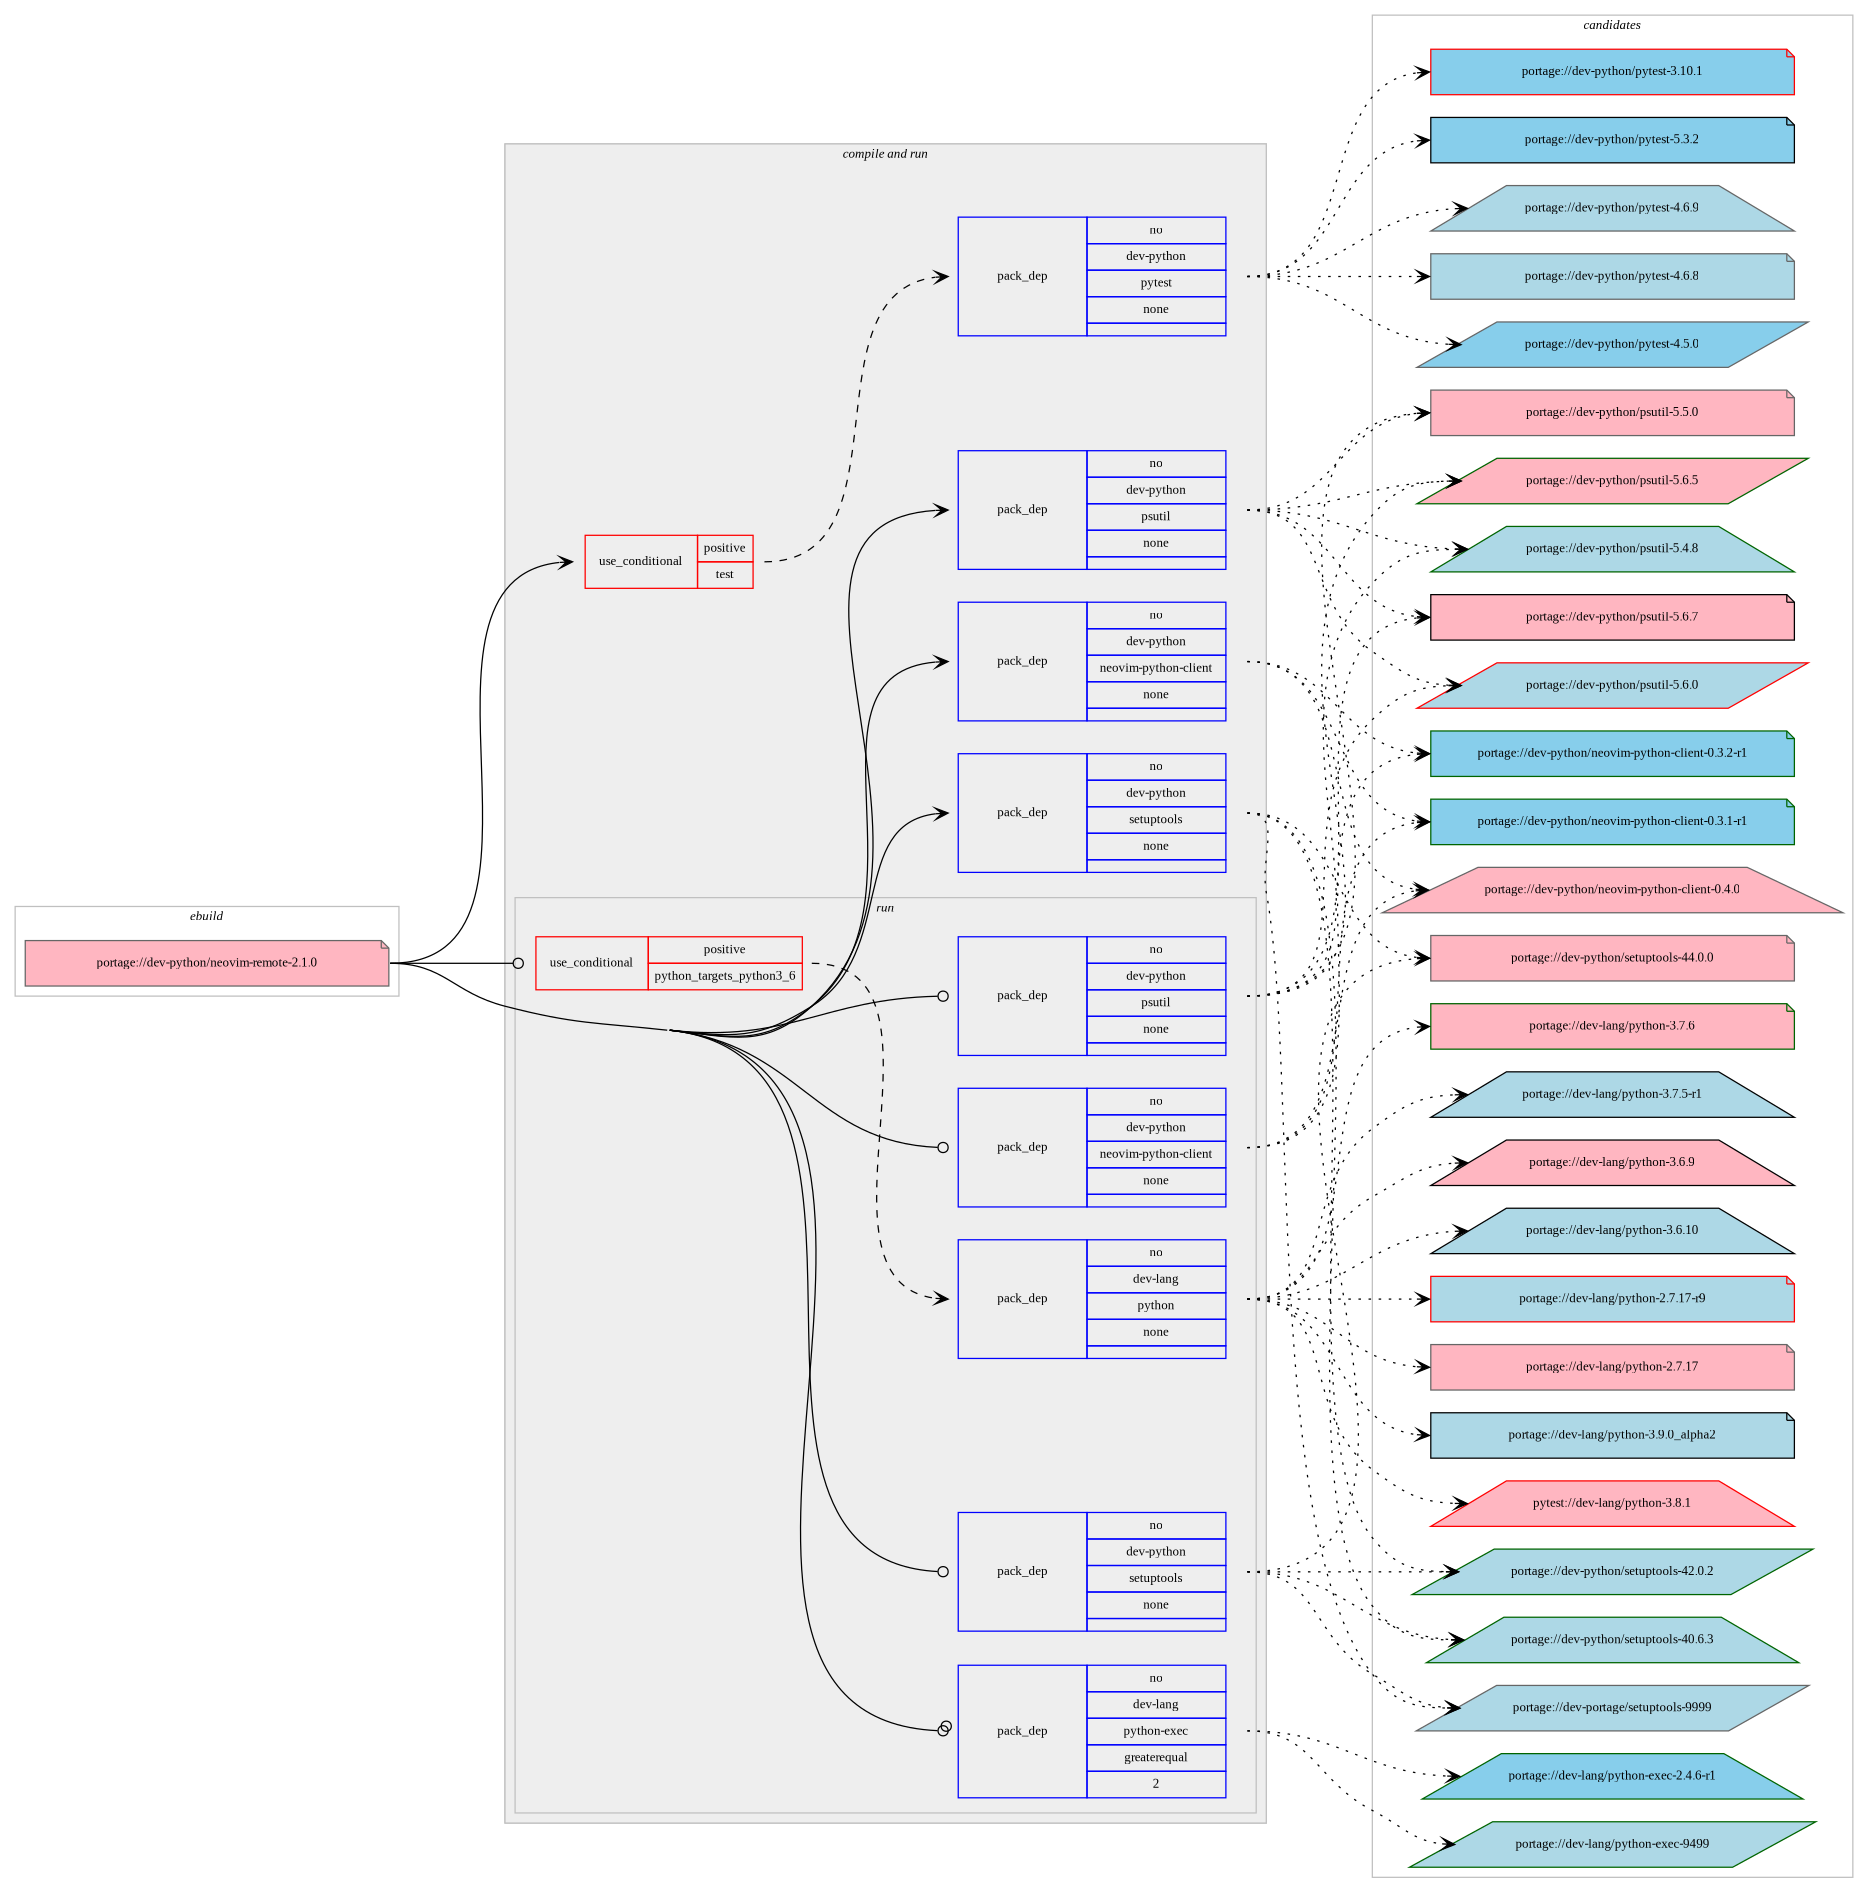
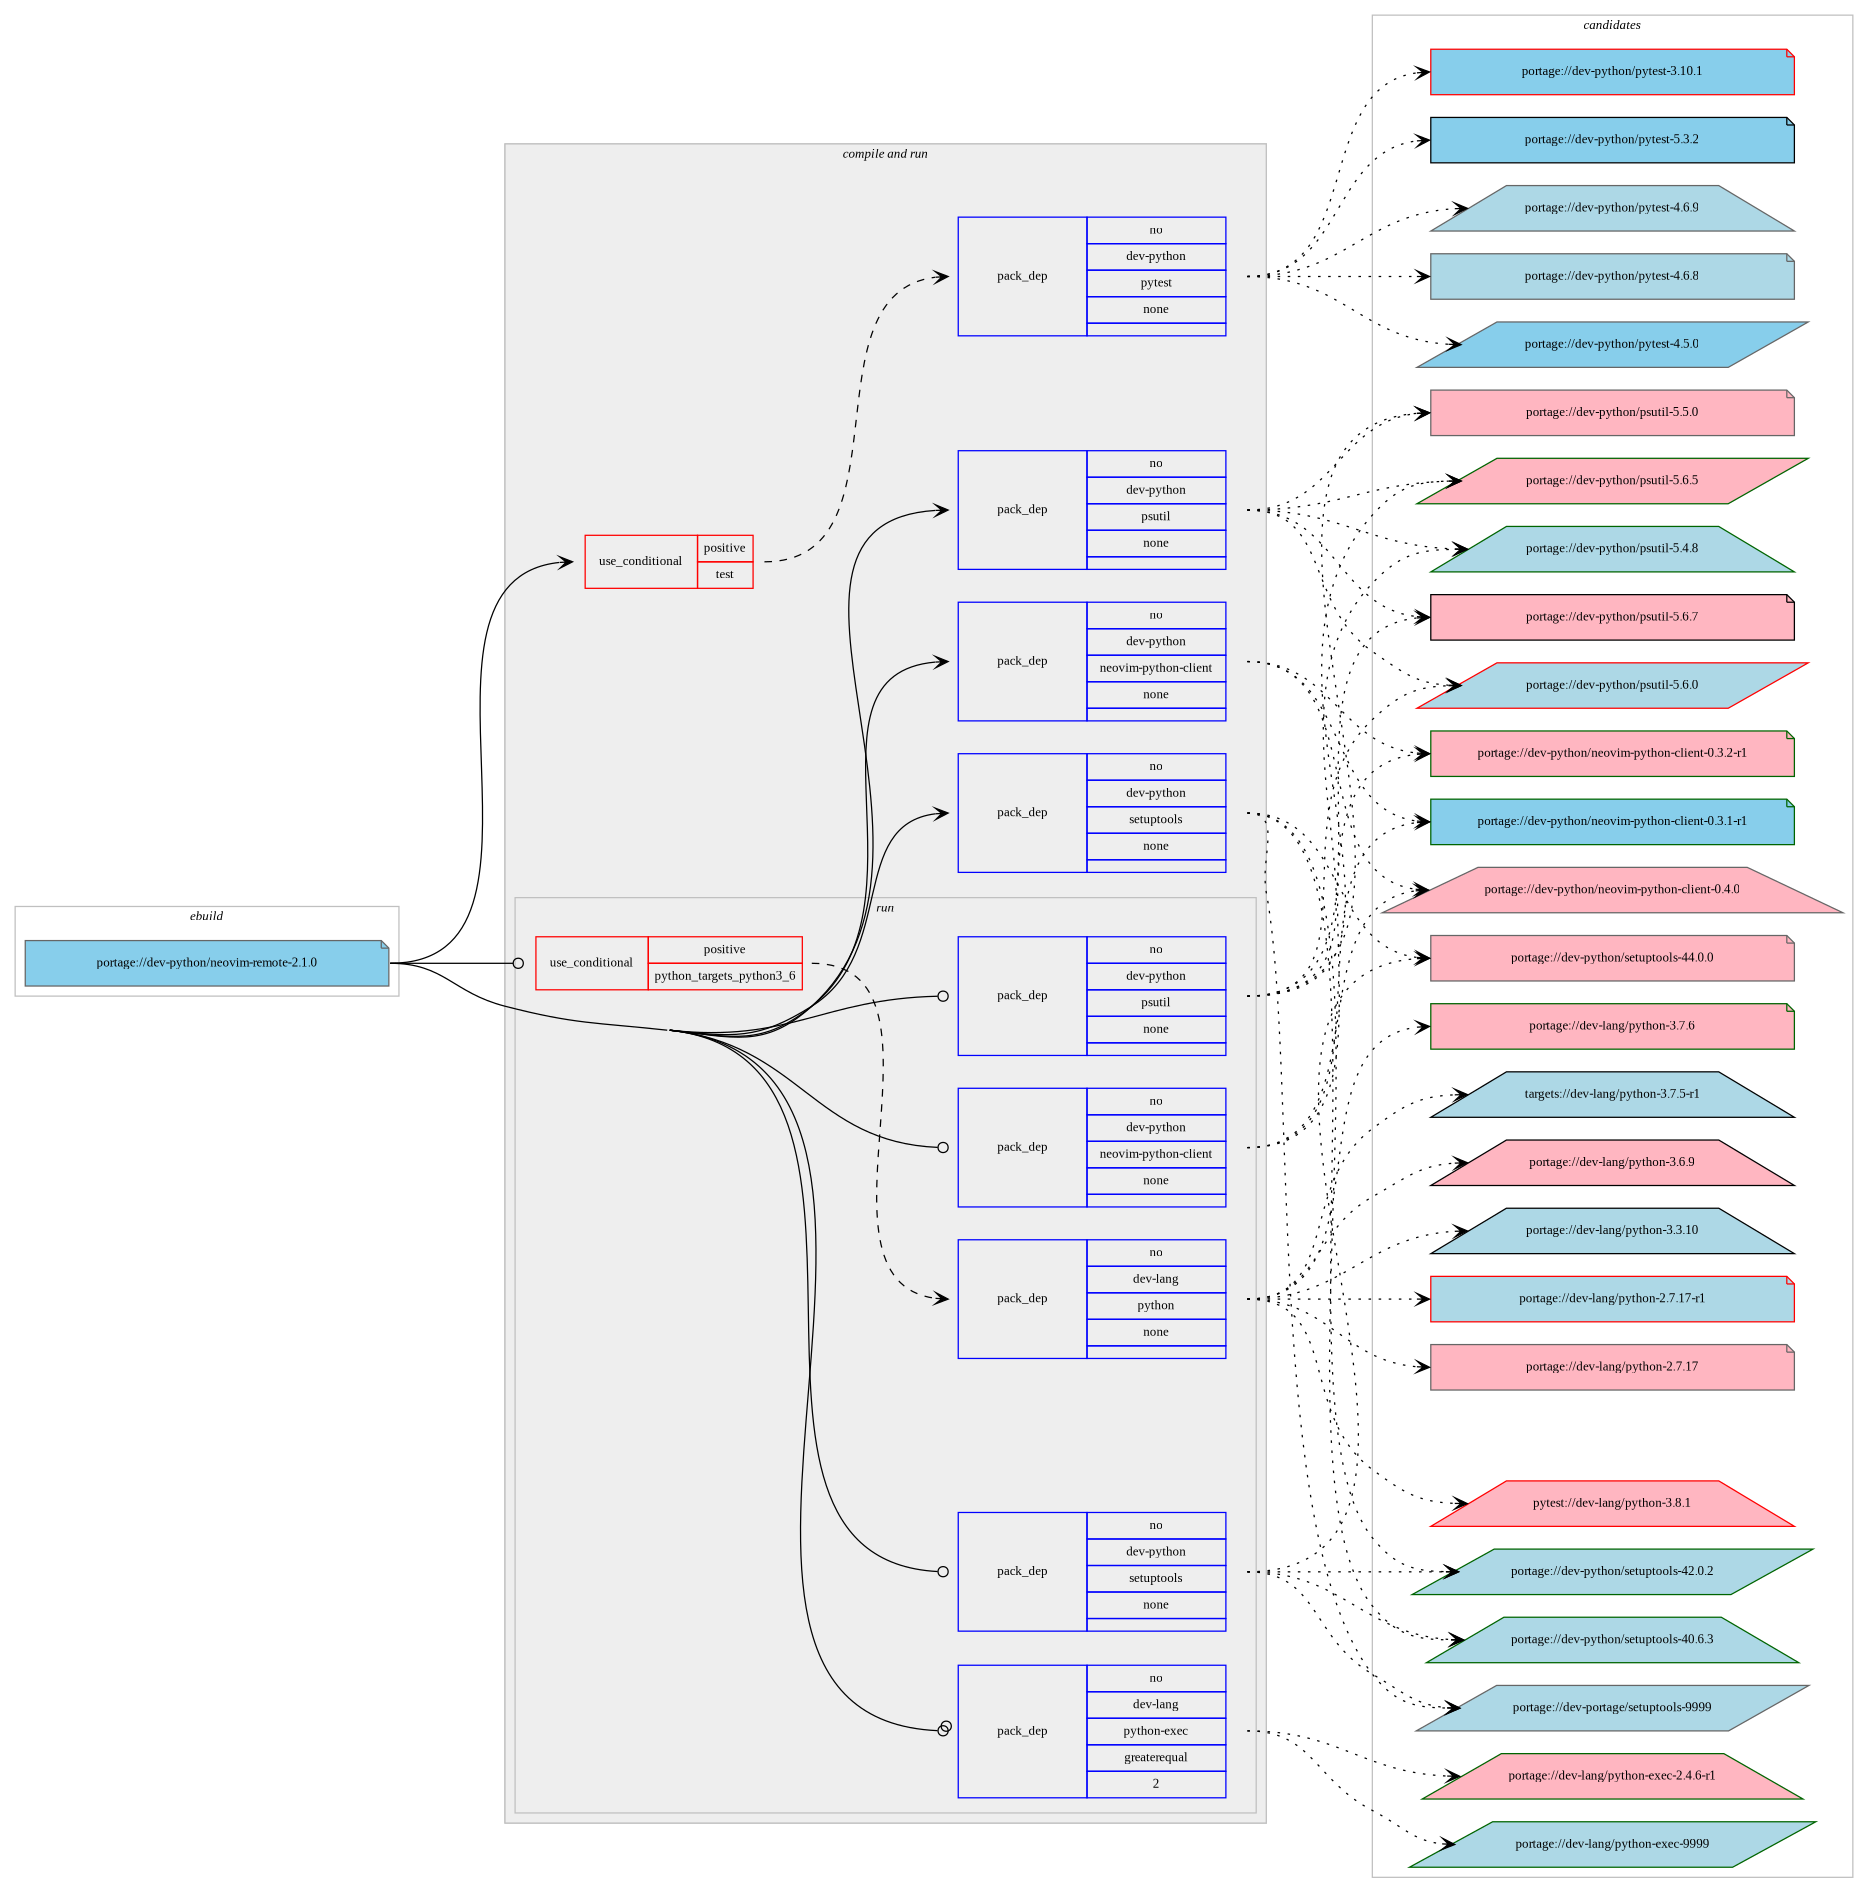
  digraph {
    compound=true
    concentrate=true
    fontname="Liberation Serif"
    fontsize=10
    newrank=true
    rankdir=LR
    ranksep=1.5
    node [color=gray40 fillcolor=lightblue fontname="Liberation Serif" fontsize=10 shape=note style=filled]
    edge [arrowhead=vee fontname="Liberation Serif" headport=w style=dotted tailport=e weight=100]
-   n1 [fillcolor=lightpink label="portage://dev-python/neovim-remote-2.1.0" width=4]
+   n1 [fillcolor=skyblue label="portage://dev-python/neovim-remote-2.1.0" width=4]
    n2 [color=blue label=<<TABLE BORDER="0" CELLBORDER="1" CELLSPACING="0" CELLPADDING="4" WIDTH="220"><TR><TD ROWSPAN="6" CELLPADDING="30">pack_dep</TD></TR><TR><TD WIDTH="110">no</TD></TR><TR><TD>dev-python</TD></TR><TR><TD>pytest</TD></TR><TR><TD>none</TD></TR><TR><TD></TD></TR></TABLE>> shape=none fillcolor="" style=""]
    n3 [color=red label=<<TABLE BORDER="0" CELLBORDER="1" CELLSPACING="0" CELLPADDING="4"><TR><TD ROWSPAN="3" CELLPADDING="10">use_conditional</TD></TR><TR><TD>positive</TD></TR><TR><TD>test</TD></TR></TABLE>> shape=none fillcolor="" style=""]
    n4 [color=blue label=<<TABLE BORDER="0" CELLBORDER="1" CELLSPACING="0" CELLPADDING="4" WIDTH="220"><TR><TD ROWSPAN="6" CELLPADDING="30">pack_dep</TD></TR><TR><TD WIDTH="110">no</TD></TR><TR><TD>dev-python</TD></TR><TR><TD>neovim-python-client</TD></TR><TR><TD>none</TD></TR><TR><TD></TD></TR></TABLE>> shape=none fillcolor="" style=""]
    n5 [color=blue label=<<TABLE BORDER="0" CELLBORDER="1" CELLSPACING="0" CELLPADDING="4" WIDTH="220"><TR><TD ROWSPAN="6" CELLPADDING="30">pack_dep</TD></TR><TR><TD WIDTH="110">no</TD></TR><TR><TD>dev-python</TD></TR><TR><TD>psutil</TD></TR><TR><TD>none</TD></TR><TR><TD></TD></TR></TABLE>> shape=none fillcolor="" style=""]
    n6 [color=blue label=<<TABLE BORDER="0" CELLBORDER="1" CELLSPACING="0" CELLPADDING="4" WIDTH="220"><TR><TD ROWSPAN="6" CELLPADDING="30">pack_dep</TD></TR><TR><TD WIDTH="110">no</TD></TR><TR><TD>dev-python</TD></TR><TR><TD>setuptools</TD></TR><TR><TD>none</TD></TR><TR><TD></TD></TR></TABLE>> shape=none fillcolor="" style=""]
    n7 [color=blue label=<<TABLE BORDER="0" CELLBORDER="1" CELLSPACING="0" CELLPADDING="4" WIDTH="220"><TR><TD ROWSPAN="6" CELLPADDING="30">pack_dep</TD></TR><TR><TD WIDTH="110">no</TD></TR><TR><TD>dev-lang</TD></TR><TR><TD>python</TD></TR><TR><TD>none</TD></TR><TR><TD></TD></TR></TABLE>> shape=none fillcolor="" style=""]
    n8 [color=red label=<<TABLE BORDER="0" CELLBORDER="1" CELLSPACING="0" CELLPADDING="4"><TR><TD ROWSPAN="3" CELLPADDING="10">use_conditional</TD></TR><TR><TD>positive</TD></TR><TR><TD>python_targets_python3_6</TD></TR></TABLE>> shape=none fillcolor="" style=""]
    n9 [color=blue label=<<TABLE BORDER="0" CELLBORDER="1" CELLSPACING="0" CELLPADDING="4" WIDTH="220"><TR><TD ROWSPAN="6" CELLPADDING="30">pack_dep</TD></TR><TR><TD WIDTH="110">no</TD></TR><TR><TD>dev-lang</TD></TR><TR><TD>python-exec</TD></TR><TR><TD>greaterequal</TD></TR><TR><TD>2</TD></TR></TABLE>> shape=none fillcolor="" style=""]
    n10 [color=blue label=<<TABLE BORDER="0" CELLBORDER="1" CELLSPACING="0" CELLPADDING="4" WIDTH="220"><TR><TD ROWSPAN="6" CELLPADDING="30">pack_dep</TD></TR><TR><TD WIDTH="110">no</TD></TR><TR><TD>dev-python</TD></TR><TR><TD>neovim-python-client</TD></TR><TR><TD>none</TD></TR><TR><TD></TD></TR></TABLE>> shape=none fillcolor="" style=""]
    n11 [color=blue label=<<TABLE BORDER="0" CELLBORDER="1" CELLSPACING="0" CELLPADDING="4" WIDTH="220"><TR><TD ROWSPAN="6" CELLPADDING="30">pack_dep</TD></TR><TR><TD WIDTH="110">no</TD></TR><TR><TD>dev-python</TD></TR><TR><TD>psutil</TD></TR><TR><TD>none</TD></TR><TR><TD></TD></TR></TABLE>> shape=none fillcolor="" style=""]
    n12 [color=blue label=<<TABLE BORDER="0" CELLBORDER="1" CELLSPACING="0" CELLPADDING="4" WIDTH="220"><TR><TD ROWSPAN="6" CELLPADDING="30">pack_dep</TD></TR><TR><TD WIDTH="110">no</TD></TR><TR><TD>dev-python</TD></TR><TR><TD>setuptools</TD></TR><TR><TD>none</TD></TR><TR><TD></TD></TR></TABLE>> shape=none fillcolor="" style=""]
    n13 [color=black fillcolor=skyblue label="portage://dev-python/pytest-5.3.2" width=4]
    n14 [label="portage://dev-python/pytest-4.6.9" shape=trapezium width=4]
    n15 [label="portage://dev-python/pytest-4.6.8" width=4]
    n16 [fillcolor=skyblue label="portage://dev-python/pytest-4.5.0" shape=parallelogram width=4]
    n17 [color=red fillcolor=skyblue label="portage://dev-python/pytest-3.10.1" width=4]
    n18 [fillcolor=lightpink label="portage://dev-python/neovim-python-client-0.4.0" shape=trapezium width=4]
-   n19 [color=darkgreen fillcolor=skyblue label="portage://dev-python/neovim-python-client-0.3.2-r1" width=4]
+   n19 [color=darkgreen fillcolor=lightpink label="portage://dev-python/neovim-python-client-0.3.2-r1" width=4]
    n20 [color=darkgreen fillcolor=skyblue label="portage://dev-python/neovim-python-client-0.3.1-r1" width=4]
    n21 [color=black fillcolor=lightpink label="portage://dev-python/psutil-5.6.7" width=4]
    n22 [color=darkgreen fillcolor=lightpink label="portage://dev-python/psutil-5.6.5" shape=parallelogram width=4]
    n23 [color=red label="portage://dev-python/psutil-5.6.0" shape=parallelogram width=4]
    n24 [fillcolor=lightpink label="portage://dev-python/psutil-5.5.0" width=4]
    n25 [color=darkgreen label="portage://dev-python/psutil-5.4.8" shape=trapezium width=4]
    n26 [label="portage://dev-portage/setuptools-9999" shape=parallelogram width=4]
    n27 [fillcolor=lightpink label="portage://dev-python/setuptools-44.0.0" width=4]
    n28 [color=darkgreen label="portage://dev-python/setuptools-42.0.2" shape=parallelogram width=4]
    n29 [color=darkgreen label="portage://dev-python/setuptools-40.6.3" shape=trapezium width=4]
-   n30 [color=black label="portage://dev-lang/python-3.9.0_alpha2" width=4]
    n31 [color=red fillcolor=lightpink label="pytest://dev-lang/python-3.8.1" shape=trapezium width=4]
    n32 [color=darkgreen fillcolor=lightpink label="portage://dev-lang/python-3.7.6" width=4]
-   n33 [color=black label="portage://dev-lang/python-3.7.5-r1" shape=trapezium width=4]
+   n33 [color=black label="targets://dev-lang/python-3.7.5-r1" shape=trapezium width=4]
    n34 [color=black fillcolor=lightpink label="portage://dev-lang/python-3.6.9" shape=trapezium width=4]
-   n35 [color=black label="portage://dev-lang/python-3.6.10" shape=trapezium width=4]
-   n36 [color=red label="portage://dev-lang/python-2.7.17-r9" width=4]
+   n35 [color=black label="portage://dev-lang/python-3.3.10" shape=trapezium width=4]
+   n36 [color=red label="portage://dev-lang/python-2.7.17-r1" width=4]
    n37 [fillcolor=lightpink label="portage://dev-lang/python-2.7.17" width=4]
-   n38 [color=darkgreen label="portage://dev-lang/python-exec-9499" shape=parallelogram width=4]
-   n39 [color=darkgreen fillcolor=skyblue label="portage://dev-lang/python-exec-2.4.6-r1" shape=trapezium width=4]
+   n38 [color=darkgreen label="portage://dev-lang/python-exec-9999" shape=parallelogram width=4]
+   n39 [color=darkgreen fillcolor=lightpink label="portage://dev-lang/python-exec-2.4.6-r1" shape=trapezium width=4]
    subgraph cluster_1 {
      color=gray
      label=<<i>dependencies</i>>
      subgraph cluster_2 {
        color=gray
        fillcolor="#eeeeee"
        label=<<i>compile</i>>
        style=filled
        subgraph sub_3 {
          color=gray
          fillcolor="#eeeeee"
          label=<<i>compile</i>>
          style=filled
          n3
          subgraph sub_4 {
            color=gray
            fillcolor="#eeeeee"
            label=<<i>compile</i>>
            style=filled
            n2
          }
        }
        subgraph sub_5 {
          color=gray
          fillcolor="#eeeeee"
          label=<<i>compile</i>>
          style=filled
          n4
        }
        subgraph sub_6 {
          color=gray
          fillcolor="#eeeeee"
          label=<<i>compile</i>>
          style=filled
          n5
        }
        subgraph sub_7 {
          color=gray
          fillcolor="#eeeeee"
          label=<<i>compile</i>>
          style=filled
          n6
        }
      }
      subgraph cluster_8 {
        color=gray
        fillcolor="#eeeeee"
        label=<<i>compile and run</i>>
        style=filled
      }
      subgraph cluster_9 {
        color=gray
        fillcolor="#eeeeee"
        label=<<i>run</i>>
        style=filled
        subgraph sub_10 {
          color=gray
          fillcolor="#eeeeee"
          label=<<i>run</i>>
          style=filled
          n8
          subgraph sub_11 {
            color=gray
            fillcolor="#eeeeee"
            label=<<i>run</i>>
            style=filled
            n7
          }
        }
        subgraph sub_12 {
          color=gray
          fillcolor="#eeeeee"
          label=<<i>run</i>>
          style=filled
          n9
        }
        subgraph sub_13 {
          color=gray
          fillcolor="#eeeeee"
          label=<<i>run</i>>
          style=filled
          n10
        }
        subgraph sub_14 {
          color=gray
          fillcolor="#eeeeee"
          label=<<i>run</i>>
          style=filled
          n11
        }
        subgraph sub_15 {
          color=gray
          fillcolor="#eeeeee"
          label=<<i>run</i>>
          style=filled
          n12
        }
      }
    }
    subgraph cluster_16 {
      color=gray
      label=<<i>ebuild</i>>
      n1
    }
    subgraph cluster_17 {
      color=gray
      label=<<i>candidates</i>>
      rank=same
      subgraph sub_18 {
        color=black
        label=<<i>candidates</i>>
        nodesep=1
        rank=same
        n13
        n14
        n15
        n16
        n17
      }
      subgraph sub_19 {
        color=black
        label=<<i>candidates</i>>
        nodesep=1
        rank=same
        n18
        n19
        n20
      }
      subgraph sub_20 {
        color=black
        label=<<i>candidates</i>>
        nodesep=1
        rank=same
        n21
        n22
        n23
        n24
        n25
      }
      subgraph sub_21 {
        color=black
        label=<<i>candidates</i>>
        nodesep=1
        rank=same
        n26
        n27
        n28
        n29
      }
      subgraph sub_22 {
        color=black
        label=<<i>candidates</i>>
        nodesep=1
        rank=same
-       n30
        n31
        n32
        n33
        n34
        n35
        n36
        n37
      }
      subgraph sub_23 {
        color=black
        label=<<i>candidates</i>>
        nodesep=1
        rank=same
        n38
        n39
      }
      subgraph sub_24 {
        color=black
        label=<<i>candidates</i>>
        nodesep=1
        rank=same
        n18
        n19
        n20
      }
      subgraph sub_25 {
        color=black
        label=<<i>candidates</i>>
        nodesep=1
        rank=same
        n21
        n22
        n23
        n24
        n25
      }
      subgraph sub_26 {
        color=black
        label=<<i>candidates</i>>
        nodesep=1
        rank=same
        n26
        n27
        n28
        n29
      }
    }
    n1 -> n3 [style=solid weight=20]
    n1 -> n4 [style=solid weight=20]
    n1 -> n5 [style=solid weight=20]
    n1 -> n6 [style=solid weight=20]
    n1 -> n8 [arrowhead=odot style=solid weight=20]
    n1 -> n9 [arrowhead=odot style=solid weight=20]
    n1 -> n10 [arrowhead=odot style=solid weight=20]
    n1 -> n11 [arrowhead=odot style=solid weight=20]
    n1 -> n12 [arrowhead=odot style=solid weight=20]
    n2 -> n13
    n2 -> n14
    n2 -> n15
    n2 -> n16
    n2 -> n17
    n3 -> n2 [style=dashed weight=20]
    n4 -> n18
    n4 -> n19
    n4 -> n20
    n5 -> n21
    n5 -> n22
    n5 -> n23
    n5 -> n24
    n5 -> n25
    n6 -> n26
    n6 -> n27
    n6 -> n28
    n6 -> n29
-   n7 -> n30
    n7 -> n31
    n7 -> n32
    n7 -> n33
    n7 -> n34
    n7 -> n35
    n7 -> n36
    n7 -> n37
    n8 -> n7 [style=dashed weight=20]
    n9 -> n38
    n9 -> n39
    n10 -> n18
    n10 -> n19
    n10 -> n20
    n11 -> n21
    n11 -> n22
    n11 -> n23
    n11 -> n24
    n11 -> n25
    n12 -> n26
    n12 -> n27
    n12 -> n28
    n12 -> n29
  }
